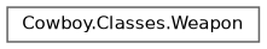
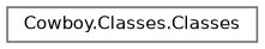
  digraph {
    rankdir=LR
-   n1 [color=grey40 fillcolor=white fontname=Helvetica fontsize=10 height=0.2 label="Cowboy.Classes.Weapon" shape=box style=filled width=0.4]
+   n1 [color=grey40 fillcolor=white fontname=Helvetica fontsize=10 height=0.2 label="Cowboy.Classes.Classes" shape=box style=filled width=0.4]
  }
